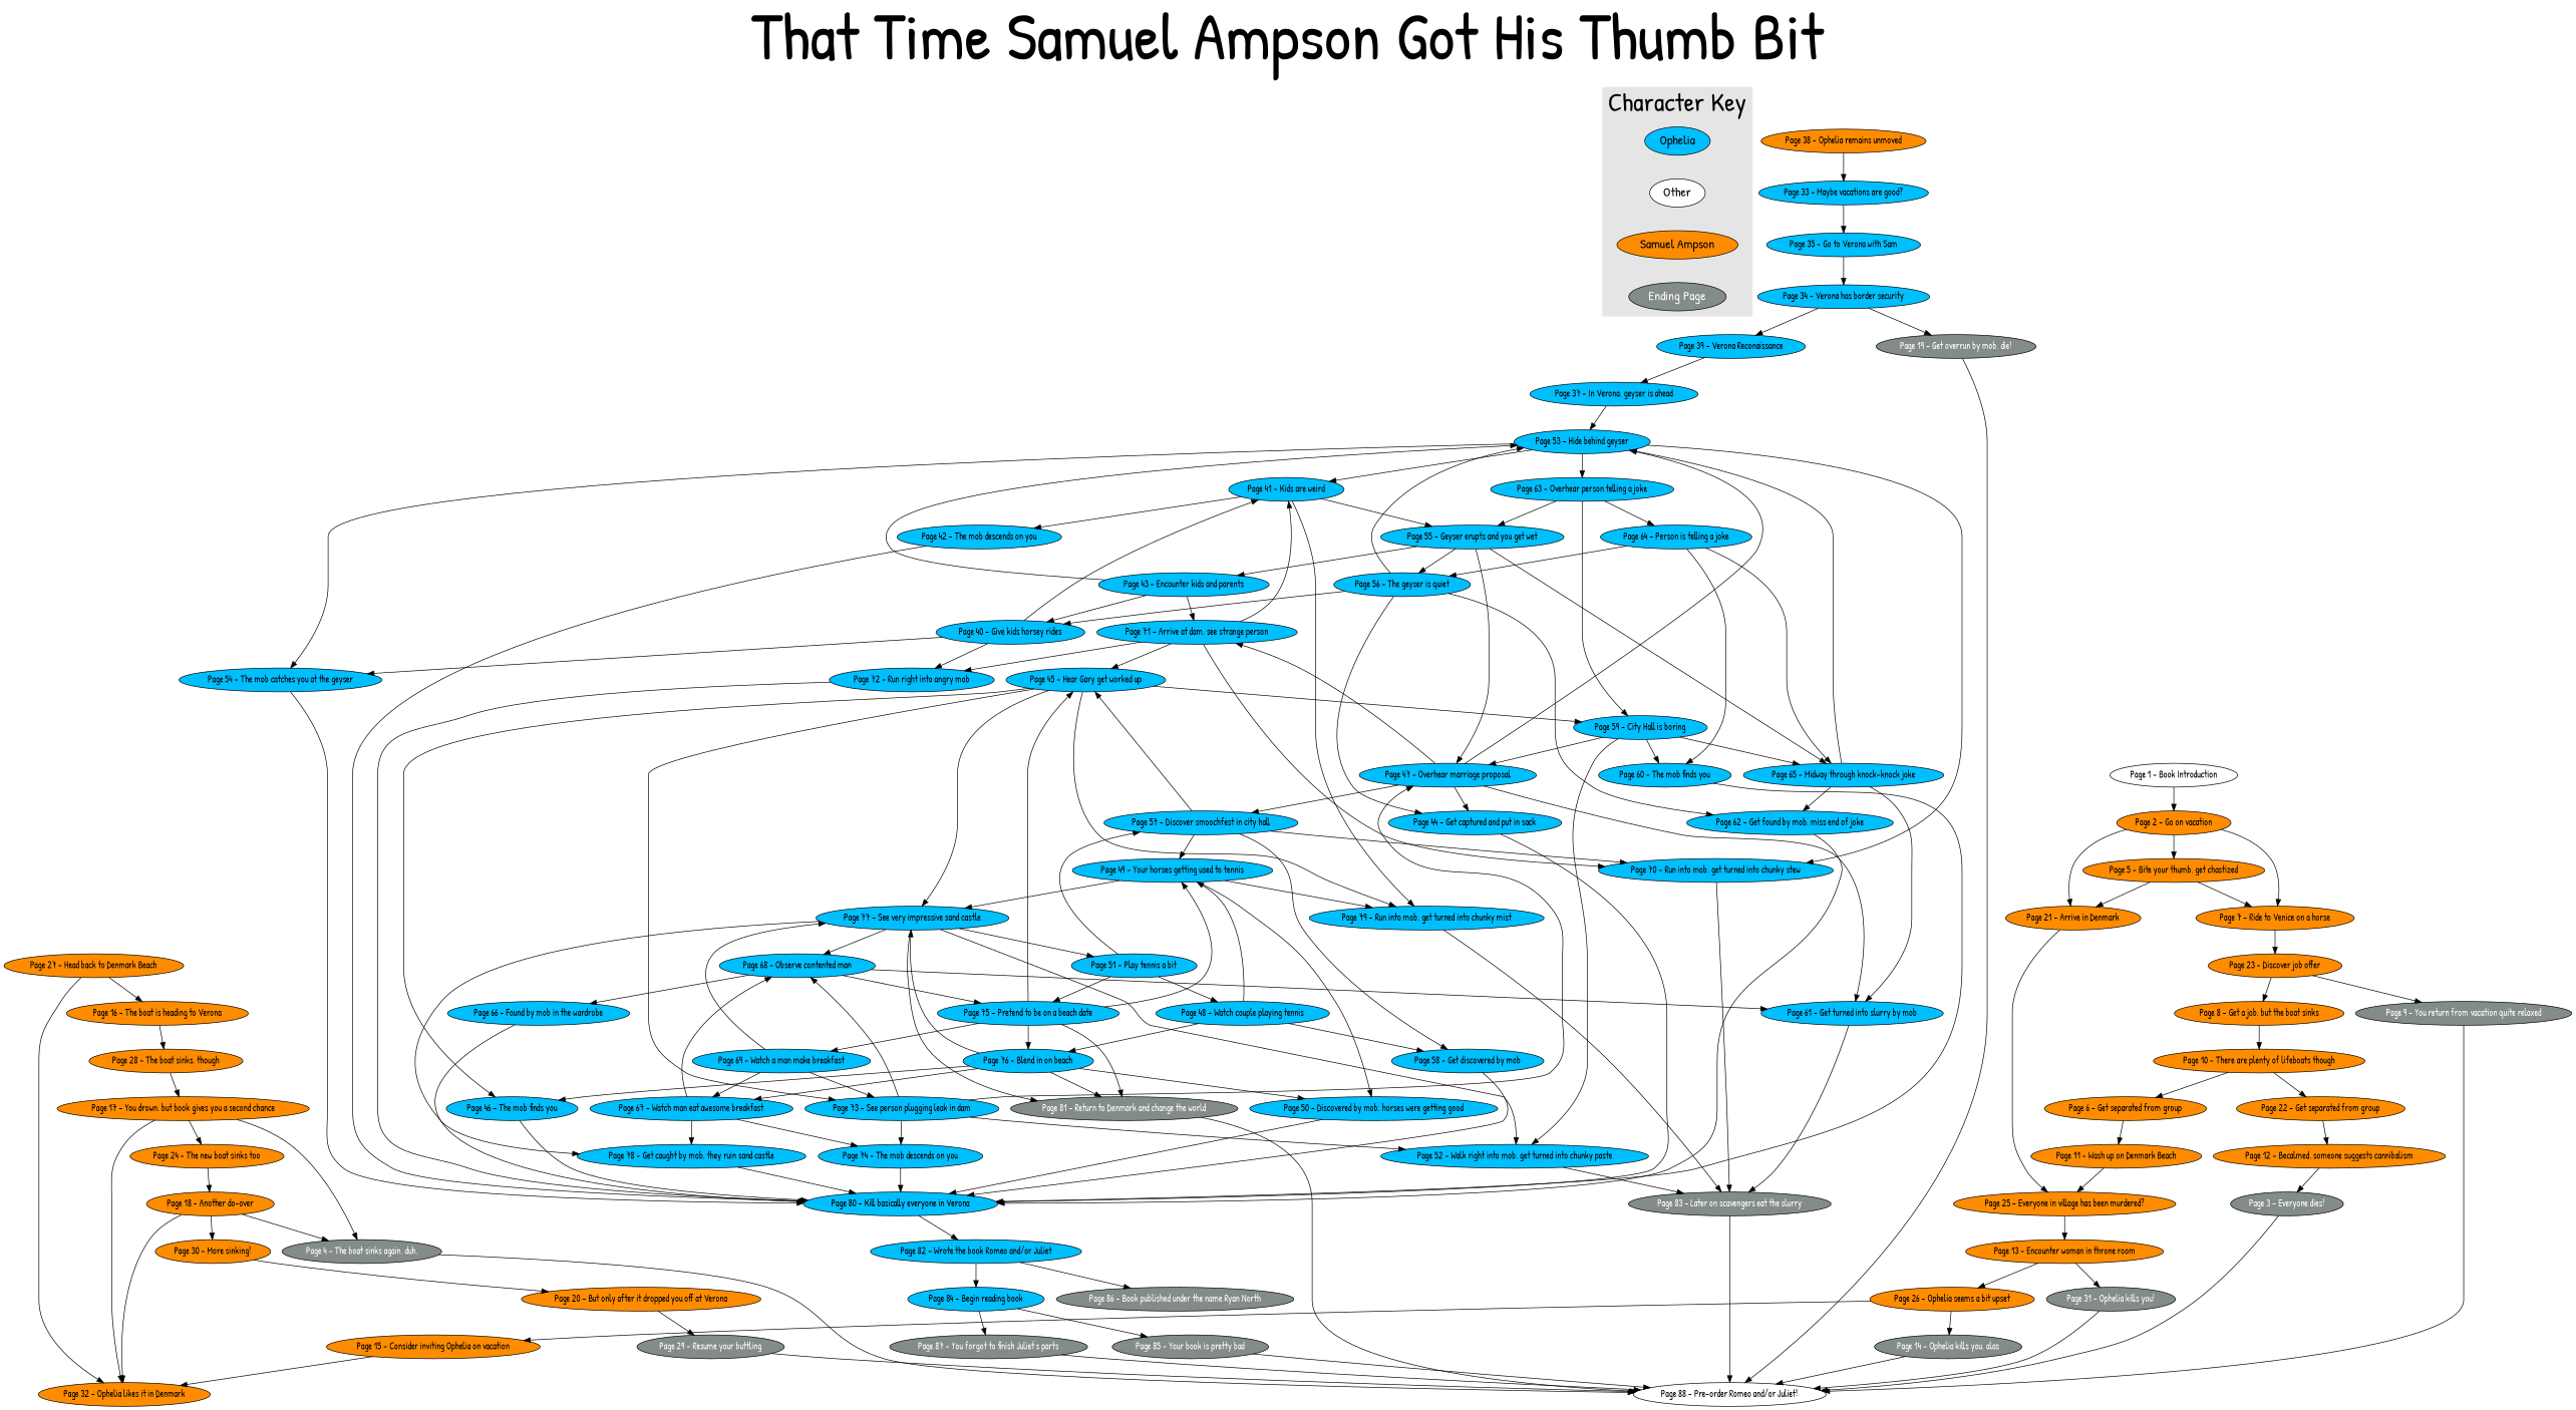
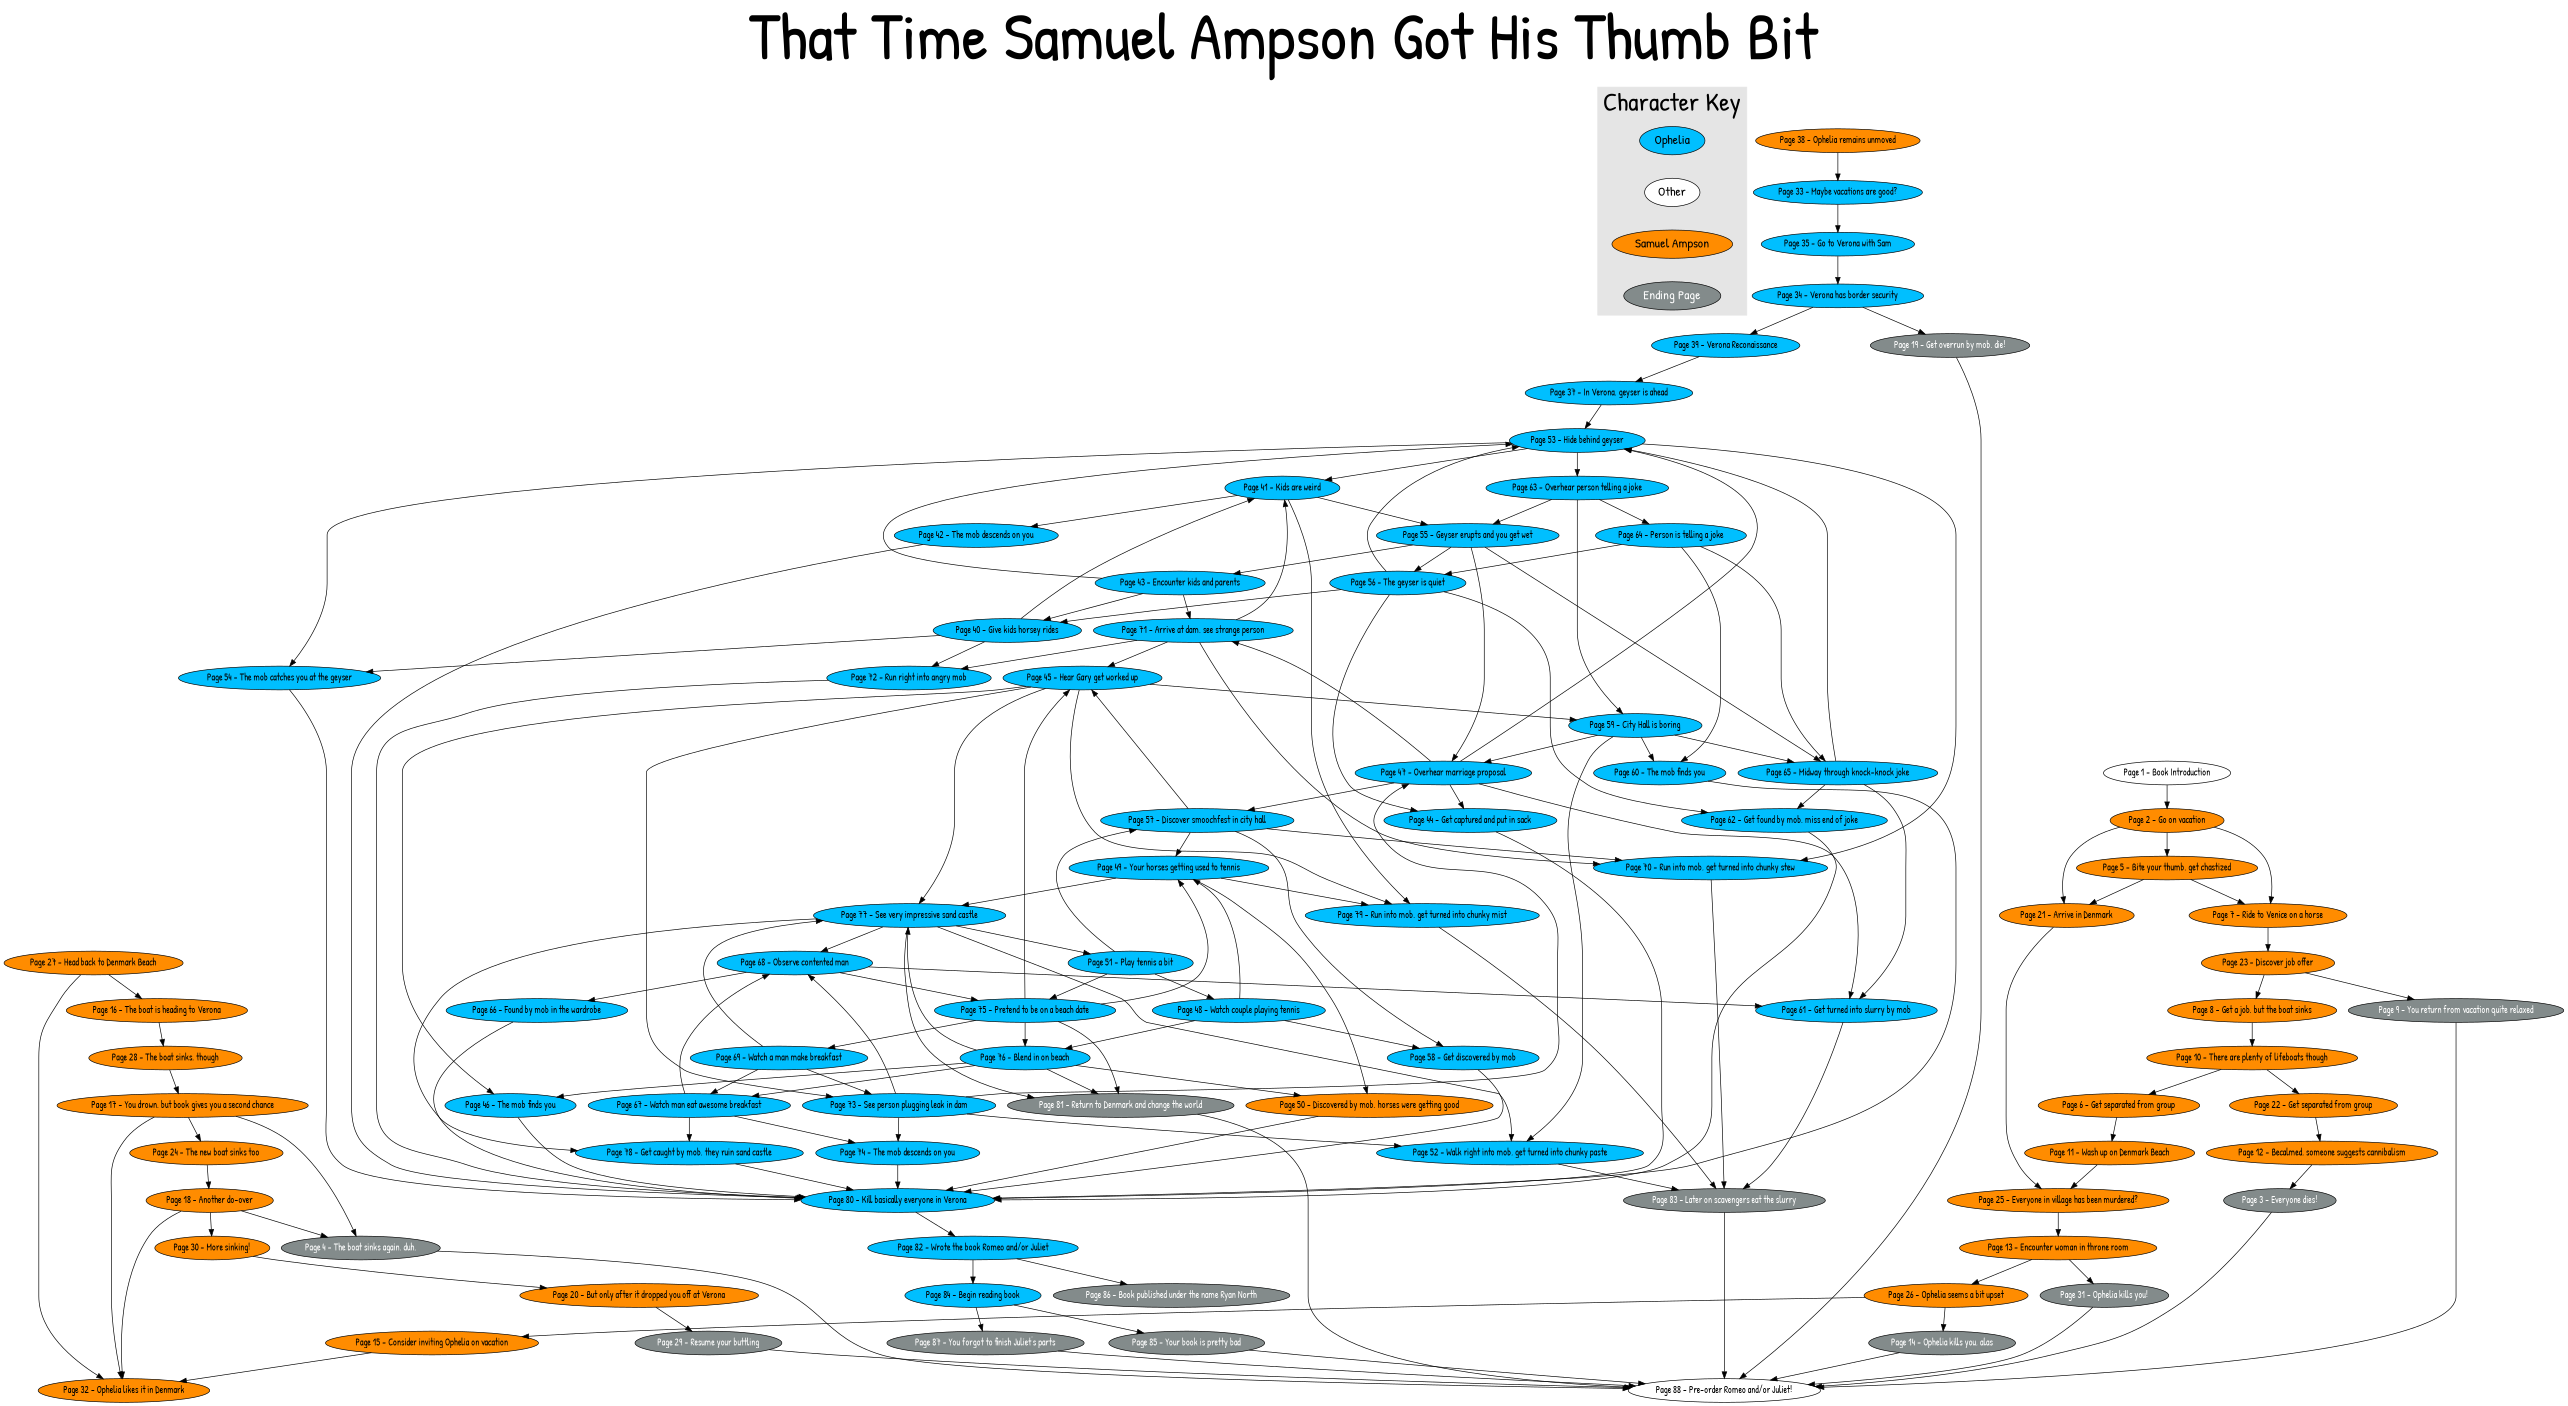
  digraph {
    fontname="Patrick Hand"
    fontsize=100
    label="That Time Samuel Ampson Got His Thumb Bit"
    labelloc=t
    node [fillcolor=deepskyblue fontcolor=black fontname="Patrick Hand" style=filled]
    edge [fontname="Patrick Hand"]
    n1 [fontsize=20 label=Ophelia]
    n2 [fillcolor=white fontsize=20 label=Other]
    n3 [fillcolor=darkorange fontsize=20 label="Samuel Ampson"]
    n4 [fillcolor=azure4 fontcolor=white fontsize=20 label="Ending Page"]
    n5 [fillcolor=white label="Page 1 - Book Introduction"]
    n6 [fillcolor=darkorange label="Page 2 - Go on vacation"]
    n7 [fillcolor=darkorange label="Page 5 - Bite your thumb, get chastized"]
    n8 [fillcolor=darkorange label="Page 7 - Ride to Venice on a horse"]
    n9 [fillcolor=darkorange label="Page 21 - Arrive in Denmark"]
    n10 [fillcolor=darkorange label="Page 23 - Discover job offer"]
    n11 [fillcolor=darkorange label="Page 25 - Everyone in village has been murdered?"]
    n12 [fillcolor=azure4 fontcolor=white label="Page 3 - Everyone dies!"]
    n13 [fillcolor=white label="Page 88 - Pre-order Romeo and/or Juliet!"]
    n14 [fillcolor=azure4 fontcolor=white label="Page 4 - The boat sinks again, duh."]
    n15 [fillcolor=darkorange label="Page 6 - Get separated from group"]
    n16 [fillcolor=darkorange label="Page 11 - Wash up on Denmark Beach"]
    n17 [fillcolor=darkorange label="Page 8 - Get a job, but the boat sinks"]
    n18 [fillcolor=azure4 fontcolor=white label="Page 9 - You return from vacation quite relaxed"]
    n19 [fillcolor=darkorange label="Page 10 - There are plenty of lifeboats though"]
    n20 [fillcolor=darkorange label="Page 22 - Get separated from group"]
    n21 [fillcolor=darkorange label="Page 12 - Becalmed, someone suggests cannibalism"]
    n22 [fillcolor=darkorange label="Page 13 - Encounter woman in throne room"]
    n23 [fillcolor=darkorange label="Page 26 - Ophelia seems a bit upset"]
    n24 [fillcolor=azure4 fontcolor=white label="Page 31 - Ophelia kills you!"]
    n25 [fillcolor=azure4 fontcolor=white label="Page 14 - Ophelia kills you, alas"]
    n26 [fillcolor=darkorange label="Page 15 - Consider inviting Ophelia on vacation"]
    n27 [fillcolor=darkorange label="Page 32 - Ophelia likes it in Denmark"]
    n28 [fillcolor=darkorange label="Page 27 - Head back to Denmark Beach"]
    n29 [fillcolor=darkorange label="Page 16 - The boat is heading to Verona"]
    n30 [fillcolor=darkorange label="Page 28 - The boat sinks, though"]
    n31 [fillcolor=darkorange label="Page 17 - You drown, but book gives you a second chance"]
    n32 [fillcolor=darkorange label="Page 24 - The new boat sinks too"]
    n33 [fillcolor=darkorange label="Page 18 - Another do-over"]
    n34 [fillcolor=darkorange label="Page 30 - More sinking!"]
    n35 [fillcolor=darkorange label="Page 20 - But only after it dropped you off at Verona"]
    n36 [fillcolor=azure4 fontcolor=white label="Page 19 - Get overrun by mob, die!"]
    n37 [fillcolor=azure4 fontcolor=white label="Page 29 - Resume your buttling"]
    n38 [label="Page 33 - Maybe vacations are good?"]
    n39 [label="Page 35 - Go to Verona with Sam"]
    n40 [label="Page 34 - Verona has border security"]
    n41 [label="Page 39 - Verona Reconaissance"]
    n42 [label="Page 37 - In Verona, geyser is ahead"]
    n43 [fillcolor=darkorange label="Page 38 - Ophelia remains unmoved"]
    n44 [label="Page 53 - Hide behind geyser"]
    n45 [label="Page 41 - Kids are weird"]
    n46 [label="Page 54 - The mob catches you at the geyser"]
    n47 [label="Page 63 - Overhear person telling a joke"]
    n48 [label="Page 70 - Run into mob, get turned into chunky stew"]
    n49 [label="Page 40 - Give kids horsey rides"]
    n50 [label="Page 72 - Run right into angry mob"]
    n51 [label="Page 42 - The mob descends on you"]
    n52 [label="Page 55 - Geyser erupts and you get wet"]
    n53 [label="Page 79 - Run into mob, get turned into chunky mist"]
    n54 [label="Page 80 - Kill basically everyone in Verona"]
    n55 [label="Page 43 - Encounter kids and parents"]
    n56 [label="Page 47 - Overhear marriage proposal"]
    n57 [label="Page 56 - The geyser is quiet"]
    n58 [label="Page 65 - Midway through knock-knock joke"]
    n59 [fillcolor=azure4 fontcolor=white label="Page 83 - Later on scavengers eat the slurry"]
    n60 [label="Page 82 - Wrote the book Romeo and/or Juliet"]
    n61 [label="Page 71 - Arrive at dam, see strange person"]
    n62 [label="Page 45 - Hear Gary get worked up"]
    n63 [label="Page 44 - Get captured and put in sack"]
    n64 [label="Page 46 - The mob finds you"]
    n65 [label="Page 59 - City Hall is boring"]
    n66 [label="Page 73 - See person plugging leak in dam"]
    n67 [label="Page 77 - See very impressive sand castle"]
    n68 [label="Page 52 - Walk right into mob, get turned into chunky paste"]
    n69 [label="Page 60 - The mob finds you"]
    n70 [label="Page 68 - Observe contented man"]
    n71 [label="Page 74 - The mob descends on you"]
    n72 [label="Page 51 - Play tennis a bit"]
    n73 [label="Page 78 - Get caught by mob, they ruin sand castle"]
    n74 [fillcolor=azure4 fontcolor=white label="Page 81 - Return to Denmark and change the world"]
    n75 [label="Page 57 - Discover smoochfest in city hall"]
    n76 [label="Page 61 - Get turned into slurry by mob"]
    n77 [label="Page 49 - Your horses getting used to tennis"]
    n78 [label="Page 58 - Get discovered by mob"]
    n79 [label="Page 48 - Watch couple playing tennis"]
    n80 [label="Page 76 - Blend in on beach"]
-   n81 [label="Page 50 - Discovered by mob, horses were getting good"]
+   n81 [fillcolor=darkorange label="Page 50 - Discovered by mob, horses were getting good"]
    n82 [label="Page 67 - Watch man eat awesome breakfast"]
    n83 [label="Page 75 - Pretend to be on a beach date"]
    n84 [label="Page 69 - Watch a man make breakfast"]
    n85 [label="Page 64 - Person is telling a joke"]
    n86 [label="Page 62 - Get found by mob, miss end of joke"]
    n87 [label="Page 66 - Found by mob in the wardrobe"]
    n88 [label="Page 84 - Begin reading book"]
    n89 [fillcolor=azure4 fontcolor=white label="Page 86 - Book published under the name Ryan North"]
    n90 [fillcolor=azure4 fontcolor=white label="Page 85 - Your book is pretty bad"]
    n91 [fillcolor=azure4 fontcolor=white label="Page 87 - You forgot to finish Juliet's parts"]
    subgraph cluster_1 {
      color=gray90
      fontsize=40
      label="Character Key"
      style=filled
      n1
      n2
      n3
      n4
    }
    n1 -> n2 [style=invis]
    n2 -> n3 [style=invis]
    n3 -> n4 [style=invis]
    n5 -> n6
    n6 -> n7
    n6 -> n8
    n6 -> n9
    n7 -> n8
    n7 -> n9
    n8 -> n10
    n9 -> n11
    n10 -> n17
    n10 -> n18
    n11 -> n22
    n12 -> n13
    n14 -> n13
    n15 -> n16
    n16 -> n11
    n17 -> n19
    n18 -> n13
    n19 -> n15
    n19 -> n20
    n20 -> n21
    n21 -> n12
    n22 -> n23
    n22 -> n24
    n23 -> n25
    n23 -> n26
    n24 -> n13
    n25 -> n13
    n26 -> n27
    n28 -> n27
    n28 -> n29
    n29 -> n30
    n30 -> n31
    n31 -> n14
    n31 -> n27
    n31 -> n32
    n32 -> n33
    n33 -> n14
    n33 -> n27
    n33 -> n34
    n34 -> n35
    n35 -> n37
    n36 -> n13
    n37 -> n13
    n38 -> n39
    n39 -> n40
    n40 -> n36
    n40 -> n41
    n41 -> n42
    n42 -> n44
    n43 -> n38
    n44 -> n45
    n44 -> n46
    n44 -> n47
    n44 -> n48
    n45 -> n51
    n45 -> n52
    n45 -> n53
    n46 -> n54
    n47 -> n52
    n47 -> n65
    n47 -> n85
    n48 -> n59
    n49 -> n45
    n49 -> n46
    n49 -> n50
    n50 -> n54
    n51 -> n54
    n52 -> n55
    n52 -> n56
    n52 -> n57
    n52 -> n58
    n53 -> n59
    n54 -> n60
    n55 -> n44
    n55 -> n49
    n55 -> n61
    n56 -> n44
    n56 -> n61
    n56 -> n63
    n56 -> n75
    n56 -> n76
    n57 -> n44
    n57 -> n49
    n57 -> n63
    n57 -> n86
    n58 -> n44
    n58 -> n76
    n58 -> n86
    n59 -> n13
    n60 -> n88
    n60 -> n89
    n61 -> n45
    n61 -> n48
    n61 -> n50
    n61 -> n62
    n62 -> n53
    n62 -> n64
    n62 -> n65
    n62 -> n66
    n62 -> n67
    n63 -> n54
    n64 -> n54
    n65 -> n56
    n65 -> n58
    n65 -> n68
    n65 -> n69
    n66 -> n56
    n66 -> n68
    n66 -> n70
    n66 -> n71
    n67 -> n68
    n67 -> n70
    n67 -> n72
    n67 -> n73
    n67 -> n74
    n68 -> n59
    n69 -> n54
    n70 -> n76
    n70 -> n83
    n70 -> n87
    n71 -> n54
    n72 -> n75
    n72 -> n79
    n72 -> n83
    n73 -> n54
    n74 -> n13
    n75 -> n48
    n75 -> n62
    n75 -> n77
    n75 -> n78
    n76 -> n59
    n77 -> n53
    n77 -> n67
    n77 -> n81
    n78 -> n54
    n79 -> n77
    n79 -> n78
    n79 -> n80
    n80 -> n64
    n80 -> n67
    n80 -> n74
    n80 -> n81
    n80 -> n82
    n81 -> n54
    n82 -> n70
    n82 -> n71
    n82 -> n73
    n83 -> n62
    n83 -> n74
    n83 -> n77
    n83 -> n80
    n83 -> n84
    n84 -> n66
    n84 -> n67
    n84 -> n82
    n85 -> n57
    n85 -> n58
    n85 -> n69
    n86 -> n54
    n87 -> n54
    n88 -> n90
    n88 -> n91
    n90 -> n13
    n91 -> n13
  }
